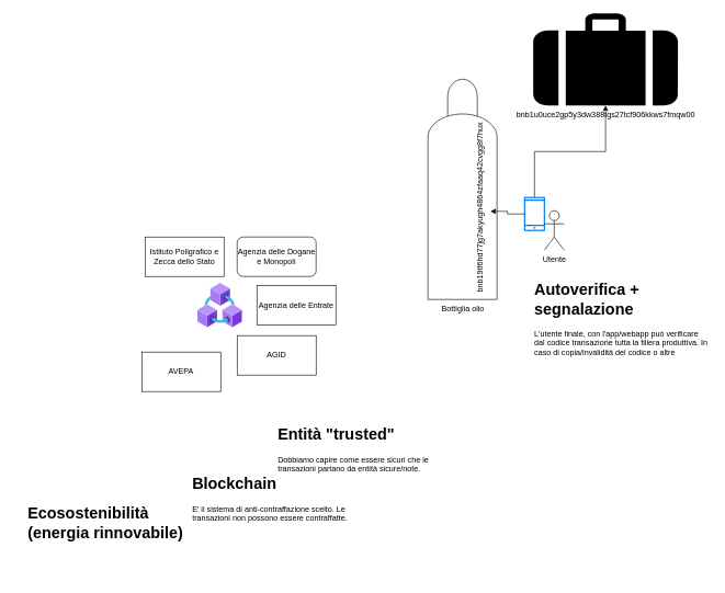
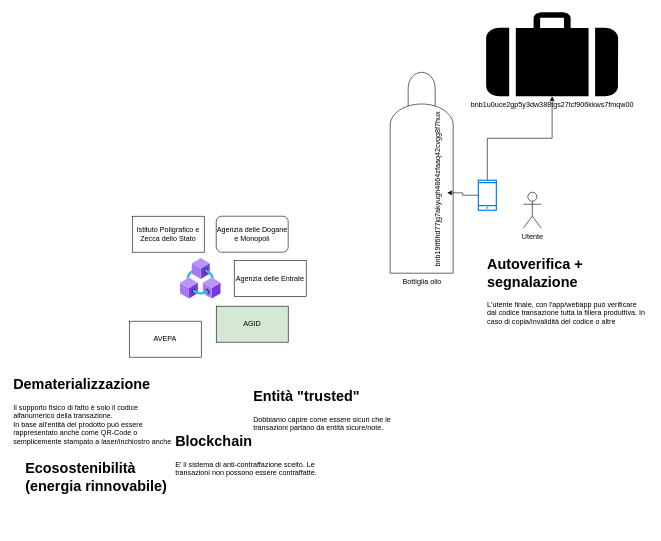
  <mxCell id="0" />
  <mxCell id="1" parent="0" />
  <mxCell id="2" value="Agenzia delle Dogane e Monopoli" style="whiteSpace=wrap;html=1;rounded=1;" vertex="1" parent="1"><mxGeometry x="360" y="360" width="120" height="60" as="geometry" /></mxCell>
  <mxCell id="3" value="AVEPA" style="rounded=0;whiteSpace=wrap;html=1;" vertex="1" parent="1"><mxGeometry x="215" y="535" width="120" height="60" as="geometry" /></mxCell>
  <mxCell id="4" value="Agenzia delle Entrate" style="rounded=0;whiteSpace=wrap;html=1;" vertex="1" parent="1"><mxGeometry x="390" y="434" width="120" height="60" as="geometry" /></mxCell>
- <mxCell id="5" value="AGID" style="rounded=0;whiteSpace=wrap;html=1;" vertex="1" parent="1"><mxGeometry x="360" y="510" width="120" height="60" as="geometry" /></mxCell>
+ <mxCell id="5" value="AGID" style="rounded=0;whiteSpace=wrap;html=1;fillColor=#d5e8d4;" vertex="1" parent="1"><mxGeometry x="360" y="510" width="120" height="60" as="geometry" /></mxCell>
+ <mxCell id="6" value="&lt;h1 style=&quot;margin-top: 0px;&quot;&gt;Dematerializzazione&lt;/h1&gt;&lt;p&gt;Il supporto fisico di fatto è solo il codice alfanumerico della transazione.&lt;br&gt;In base all'entità del prodotto può essere rappresentato anche come QR-Code o semplicemente stampato a laser/inchiostro anche dai meccanismi che riportano le date di scadenza sui prodotti.&lt;/p&gt;" style="text;html=1;whiteSpace=wrap;overflow=hidden;rounded=0;" vertex="1" parent="1"><mxGeometry x="20" y="620" width="270" height="120" as="geometry" /></mxCell>
  <mxCell id="7" value="&lt;h1 style=&quot;margin-top: 0px;&quot;&gt;Blockchain&lt;/h1&gt;&lt;p&gt;E' il sistema di anti-contraffazione scelto. Le transazioni non possono essere contraffatte.&lt;/p&gt;" style="text;html=1;whiteSpace=wrap;overflow=hidden;rounded=0;" vertex="1" parent="1"><mxGeometry x="290" y="715" width="270" height="120" as="geometry" /></mxCell>
  <mxCell id="8" value="&lt;h1 style=&quot;margin-top: 0px;&quot;&gt;Entità &quot;trusted&quot;&lt;/h1&gt;&lt;p&gt;Dobbiamo capire come essere sicuri che le transazioni partano da entità sicure/note.&lt;/p&gt;" style="text;html=1;whiteSpace=wrap;overflow=hidden;rounded=0;" vertex="1" parent="1"><mxGeometry x="420" y="640" width="270" height="120" as="geometry" /></mxCell>
  <mxCell id="9" value="Istituto Poligrafico e Zecca dello Stato" style="rounded=0;whiteSpace=wrap;html=1;" vertex="1" parent="1"><mxGeometry x="220" y="360" width="120" height="60" as="geometry" /></mxCell>
  <mxCell id="10" value="" style="image;aspect=fixed;html=1;points=[];align=center;fontSize=12;image=img/lib/azure2/blockchain/Azure_Blockchain_Service.svg;" vertex="1" parent="1"><mxGeometry x="300" y="430" width="68" height="68" as="geometry" /></mxCell>
  <mxCell id="11" style="edgeStyle=orthogonalEdgeStyle;rounded=0;orthogonalLoop=1;jettySize=auto;html=1;" edge="1" parent="1" source="12" target="17"><mxGeometry relative="1" as="geometry" /></mxCell>
  <mxCell id="12" value="" style="html=1;verticalLabelPosition=bottom;align=center;labelBackgroundColor=#ffffff;verticalAlign=top;strokeWidth=2;strokeColor=#0080F0;shadow=0;dashed=0;shape=mxgraph.ios7.icons.smartphone;" vertex="1" parent="1"><mxGeometry x="797" y="300" width="30" height="50" as="geometry" /></mxCell>
- <mxCell id="13" value="Utente" style="shape=umlActor;verticalLabelPosition=bottom;verticalAlign=top;html=1;outlineConnect=0;" vertex="1" parent="1"><mxGeometry x="827" y="320" width="30" height="60" as="geometry" /></mxCell>
+ <mxCell id="13" value="Utente" style="shape=umlActor;verticalLabelPosition=bottom;verticalAlign=top;html=1;outlineConnect=0;" vertex="1" parent="1"><mxGeometry x="872" y="320" width="30" height="60" as="geometry" /></mxCell>
  <mxCell id="14" value="Bottiglia olio" style="shape=mxgraph.pid.vessels.gas_bottle;html=1;pointerEvents=1;align=center;verticalLabelPosition=bottom;verticalAlign=top;dashed=0;" vertex="1" parent="1"><mxGeometry x="650" y="120" width="105" height="335" as="geometry" /></mxCell>
  <mxCell id="15" value="bnb19tf6hd77jg7akyugh4864zfaaq42cvgg8f7hux" style="text;html=1;align=center;verticalAlign=middle;whiteSpace=wrap;rounded=0;rotation=-90;" vertex="1" parent="1"><mxGeometry x="700" y="300" width="60" height="30" as="geometry" /></mxCell>
  <mxCell id="16" style="edgeStyle=orthogonalEdgeStyle;rounded=0;orthogonalLoop=1;jettySize=auto;html=1;entryX=0.4;entryY=1;entryDx=0;entryDy=0;entryPerimeter=0;" edge="1" parent="1" source="12" target="15"><mxGeometry relative="1" as="geometry" /></mxCell>
  <mxCell id="17" value="bnb1u0uce2gp5y3dw388tgs27tcf906kkws7fmqw00" style="shape=mxgraph.signs.travel.baggage;html=1;pointerEvents=1;fillColor=#000000;strokeColor=none;verticalLabelPosition=bottom;verticalAlign=top;align=center;" vertex="1" parent="1"><mxGeometry x="810" y="20" width="220" height="140" as="geometry" /></mxCell>
  <mxCell id="18" value="&lt;h1 style=&quot;margin-top: 0px;&quot;&gt;Autoverifica + segnalazione&lt;/h1&gt;&lt;p&gt;L'utente finale, con l'app/webapp può verificare dal codice transazione tutta la filiera produttiva. In caso di copia/invalidità del codice o altre problematiche può segnalare all'autorità competente l'eventuale frode che poi sarà presa in carico e verificata.&lt;/p&gt;" style="text;html=1;whiteSpace=wrap;overflow=hidden;rounded=0;" vertex="1" parent="1"><mxGeometry x="810" y="420" width="270" height="120" as="geometry" /></mxCell>
  <mxCell id="19" value="&lt;h1 style=&quot;margin-top: 0px;&quot;&gt;Ecosostenibilità&lt;br&gt;(energia rinnovabile)&lt;/h1&gt;" style="text;html=1;whiteSpace=wrap;overflow=hidden;rounded=0;" vertex="1" parent="1"><mxGeometry x="40" y="760" width="270" height="120" as="geometry" /></mxCell>
